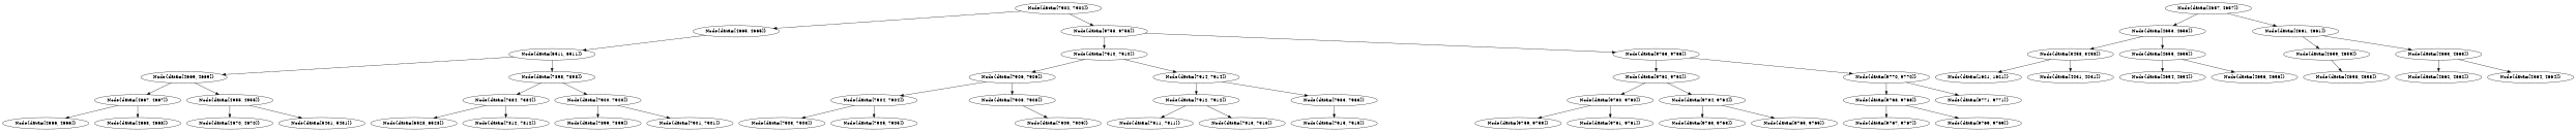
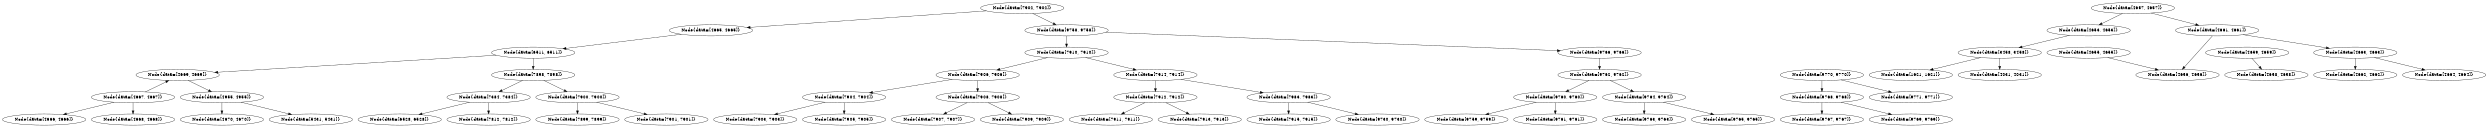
  digraph {
    n1 [label="Node{data=[7902, 7902]}"]
    n2 [label="Node{data=[4665, 4665]}"]
    n3 [label="Node{data=[9758, 9758]}"]
    n4 [label="Node{data=[6511, 6511]}"]
    n5 [label="Node{data=[7910, 7910]}"]
    n6 [label="Node{data=[9766, 9766]}"]
    n7 [label="Node{data=[4657, 4657]}"]
    n8 [label="Node{data=[4653, 4653]}"]
    n9 [label="Node{data=[4661, 4661]}"]
    n10 [label="Node{data=[4669, 4669]}"]
    n11 [label="Node{data=[7898, 7898]}"]
    n12 [label="Node{data=[3458, 3458]}"]
    n13 [label="Node{data=[4655, 4655]}"]
    n14 [label="Node{data=[4659, 4659]}"]
    n15 [label="Node{data=[4663, 4663]}"]
    n16 [label="Node{data=[1621, 1621]}"]
    n17 [label="Node{data=[4031, 4031]}"]
-   n18 [label="Node{data=[4654, 4654]}"]
    n19 [label="Node{data=[4656, 4656]}"]
    n20 [label="Node{data=[4658, 4658]}"]
    n21 [label="Node{data=[4662, 4662]}"]
    n22 [label="Node{data=[4664, 4664]}"]
    n23 [label="Node{data=[4667, 4667]}"]
    n24 [label="Node{data=[4955, 4955]}"]
    n25 [label="Node{data=[7384, 7384]}"]
    n26 [label="Node{data=[7900, 7900]}"]
    n27 [label="Node{data=[4666, 4666]}"]
    n28 [label="Node{data=[4668, 4668]}"]
    n29 [label="Node{data=[4670, 4670]}"]
    n30 [label="Node{data=[5431, 5431]}"]
    n31 [label="Node{data=[6528, 6528]}"]
    n32 [label="Node{data=[7812, 7812]}"]
    n33 [label="Node{data=[7899, 7899]}"]
    n34 [label="Node{data=[7901, 7901]}"]
    n35 [label="Node{data=[7906, 7906]}"]
    n36 [label="Node{data=[7914, 7914]}"]
    n37 [label="Node{data=[9762, 9762]}"]
    n38 [label="Node{data=[9770, 9770]}"]
    n39 [label="Node{data=[7904, 7904]}"]
    n40 [label="Node{data=[7908, 7908]}"]
    n41 [label="Node{data=[7912, 7912]}"]
    n42 [label="Node{data=[7983, 7983]}"]
    n43 [label="Node{data=[7903, 7903]}"]
    n44 [label="Node{data=[7905, 7905]}"]
+   n45 [label="Node{data=[7907, 7907]}"]
    n46 [label="Node{data=[7909, 7909]}"]
    n47 [label="Node{data=[7911, 7911]}"]
    n48 [label="Node{data=[7913, 7913]}"]
    n49 [label="Node{data=[7915, 7915]}"]
+   n50 [label="Node{data=[9730, 9730]}"]
    n51 [label="Node{data=[9760, 9760]}"]
    n52 [label="Node{data=[9764, 9764]}"]
    n53 [label="Node{data=[9768, 9768]}"]
    n54 [label="Node{data=[9771, 9771]}"]
    n55 [label="Node{data=[9759, 9759]}"]
    n56 [label="Node{data=[9761, 9761]}"]
    n57 [label="Node{data=[9763, 9763]}"]
    n58 [label="Node{data=[9765, 9765]}"]
    n59 [label="Node{data=[9767, 9767]}"]
    n60 [label="Node{data=[9769, 9769]}"]
    n1 -> n2
    n1 -> n3
    n2 -> n4
    n3 -> n5
    n3 -> n6
    n4 -> n10
    n4 -> n11
    n5 -> n35
    n5 -> n36
    n6 -> n37
-   n6 -> n38
    n7 -> n8
    n7 -> n9
    n8 -> n12
-   n8 -> n13
-   n9 -> n14
+   n9 -> n19
    n9 -> n15
-   n10 -> n23
+   n23 -> n10
    n10 -> n24
    n11 -> n25
    n11 -> n26
    n12 -> n16
    n12 -> n17
-   n13 -> n18
    n13 -> n19
    n14 -> n20
    n15 -> n21
    n15 -> n22
    n23 -> n27
    n23 -> n28
    n24 -> n29
    n24 -> n30
    n25 -> n31
    n25 -> n32
    n26 -> n33
    n26 -> n34
    n35 -> n39
    n35 -> n40
    n36 -> n41
    n36 -> n42
    n37 -> n51
    n37 -> n52
    n38 -> n53
    n38 -> n54
    n39 -> n43
    n39 -> n44
+   n40 -> n45
    n40 -> n46
    n41 -> n47
    n41 -> n48
    n42 -> n49
+   n42 -> n50
    n51 -> n55
    n51 -> n56
    n52 -> n57
    n52 -> n58
    n53 -> n59
    n53 -> n60
  }
